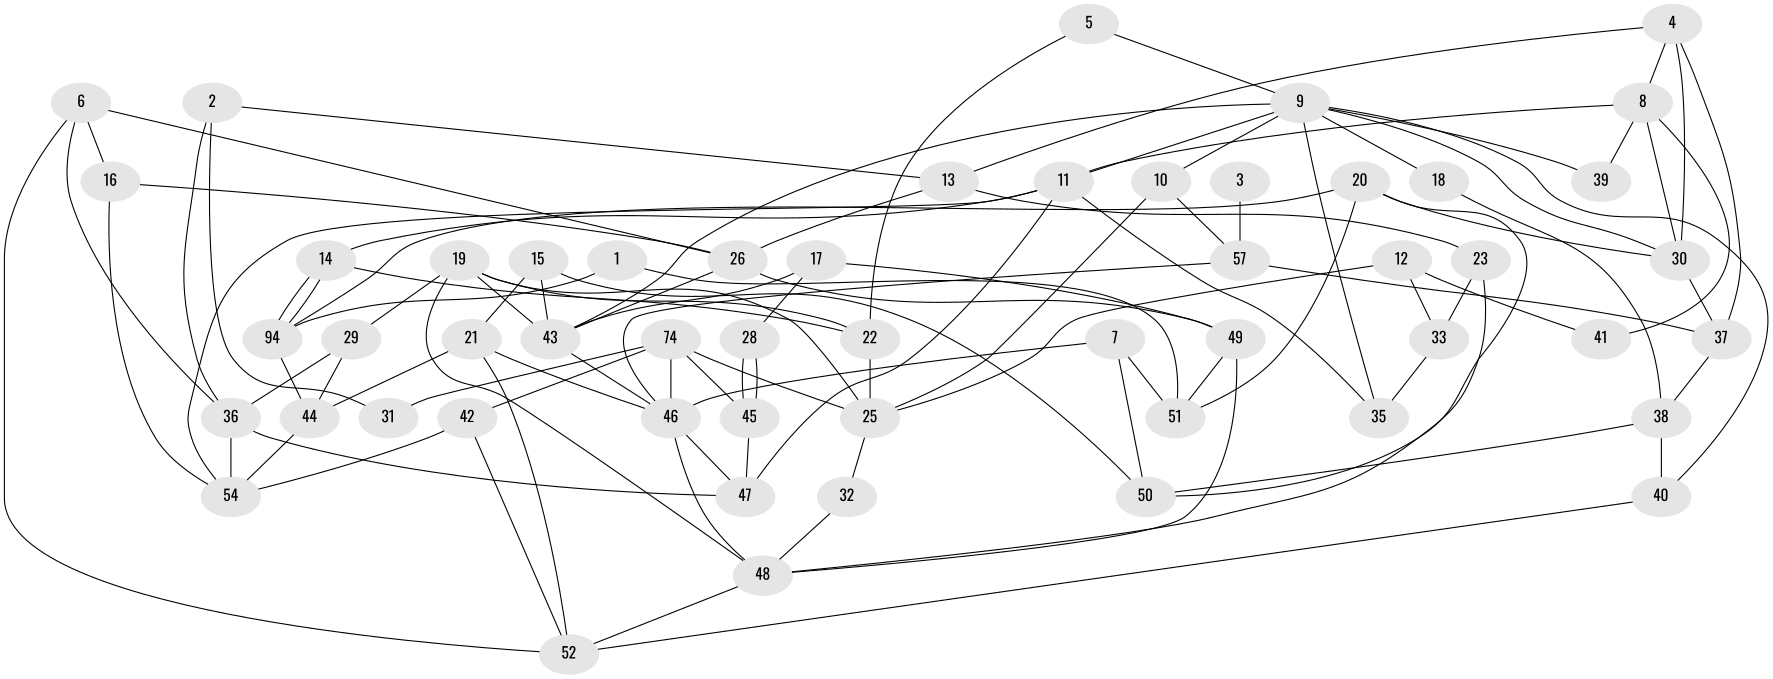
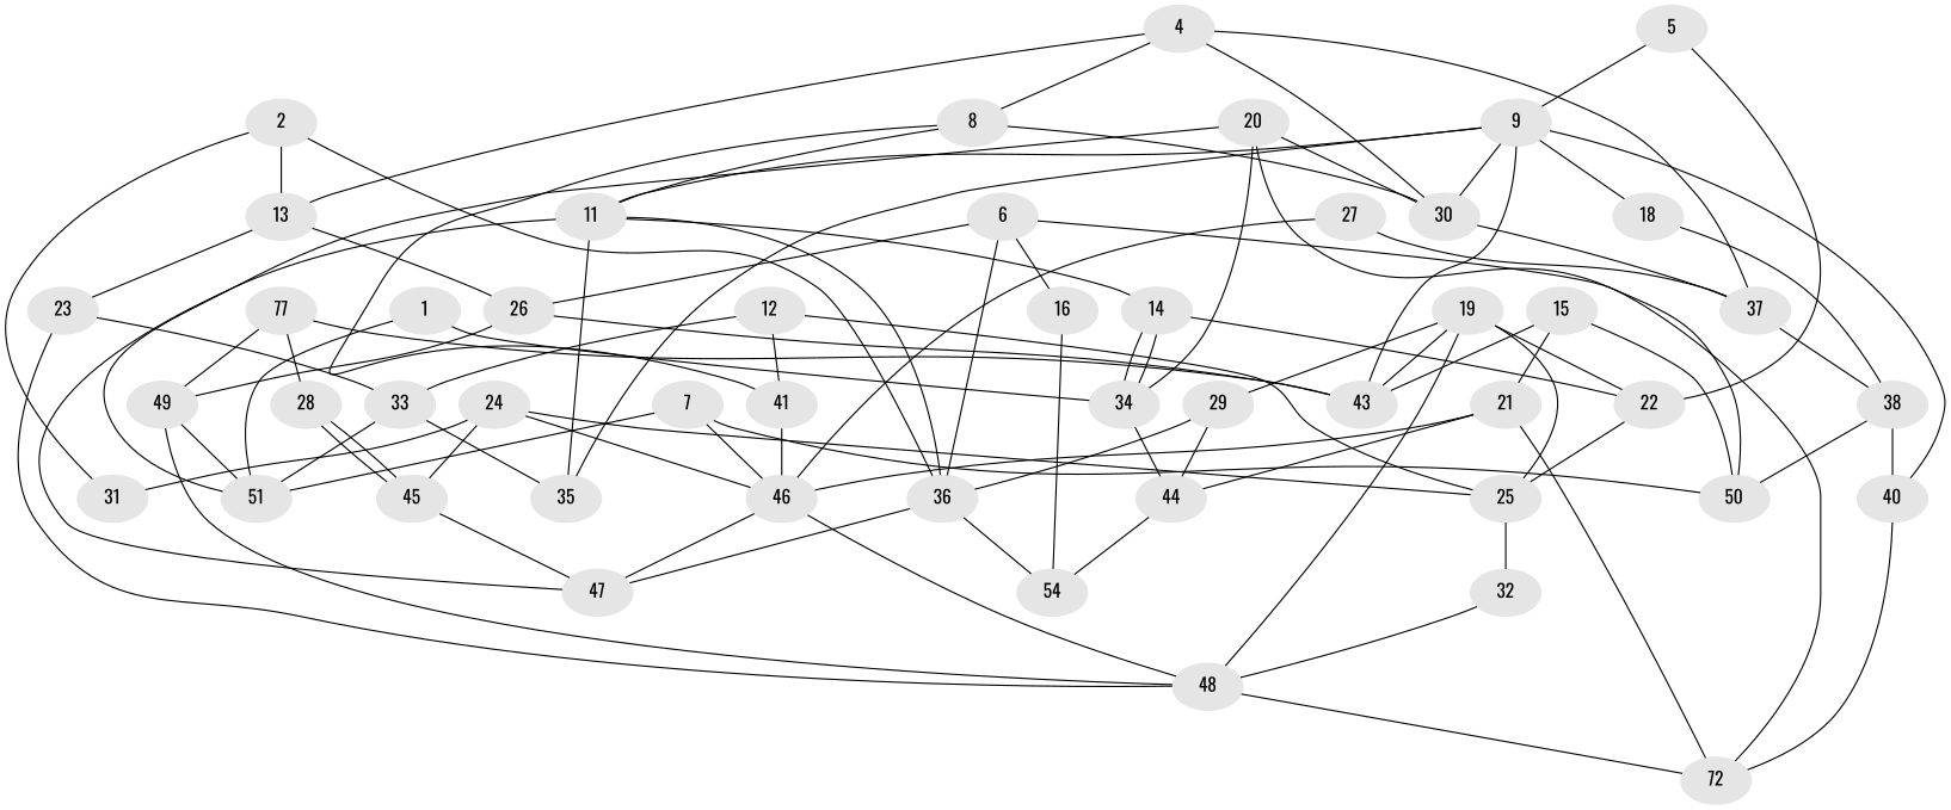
  graph {
    fontname=Oswald
    node [color=gray90 fontname=Oswald style=filled]
    edge [fontname=Oswald]
    1
-   34 [label=94]
+   34
    51
    44
    2
    13
    31
    36
    26
    23
    47
    54
-   3
-   27 [label=57]
+   27
    43
    49
    37
    46
    4
    8
    30
    11
-   39
    41
    38
    5
    9
    22
-   10
    18
    35
    40
    25
    6
    16
-   52
+   52 [label=72]
    7
    50
    48
    14
    32
    12
    33
    15
    21
-   17
+   17 [label=77]
    28
    45
    19
    29
    20
-   24 [label=74]
-   42
+   24
    1 -- 34
    1 -- 51
    34 -- 44
    44 -- 54
    2 -- 13
    2 -- 31
    2 -- 36
    13 -- 26
    13 -- 23
    36 -- 47
    36 -- 54
    26 -- 43
    26 -- 49
    23 -- 48
    23 -- 33
-   3 -- 27
    27 -- 37
    27 -- 46
    49 -- 51
    49 -- 48
    37 -- 38
    46 -- 47
    46 -- 48
    4 -- 13
    4 -- 37
    4 -- 8
    4 -- 30
    8 -- 30
    8 -- 11
-   8 -- 39
    8 -- 41
    30 -- 37
-   11 -- 54
+   11 -- 36
    11 -- 47
    11 -- 35
    11 -- 14
-   43 -- 46
+   41 -- 46
    38 -- 40
    38 -- 50
    5 -- 9
    5 -- 22
    9 -- 43
    9 -- 30
    9 -- 11
-   9 -- 39
-   9 -- 10
    9 -- 18
    9 -- 35
    9 -- 40
    22 -- 25
-   10 -- 27
-   10 -- 25
    18 -- 38
    40 -- 52
    25 -- 32
    6 -- 36
    6 -- 26
    6 -- 16
    6 -- 52
-   16 -- 26
    16 -- 54
    7 -- 51
    7 -- 46
    7 -- 50
    48 -- 52
    14 -- 34
    14 -- 34
    14 -- 22
    32 -- 48
    12 -- 41
    12 -- 25
    12 -- 33
+   33 -- 51
    33 -- 35
    15 -- 43
    15 -- 50
    15 -- 21
    21 -- 44
    21 -- 46
    21 -- 52
    17 -- 43
    17 -- 49
    17 -- 28
    28 -- 45
    28 -- 45
    45 -- 47
    19 -- 43
    19 -- 22
    19 -- 25
    19 -- 48
    19 -- 29
    29 -- 44
    29 -- 36
    20 -- 34
    20 -- 51
    20 -- 30
    20 -- 50
    24 -- 31
    24 -- 46
    24 -- 25
    24 -- 45
-   24 -- 42
-   42 -- 54
-   42 -- 52
  }
